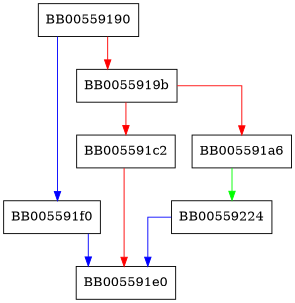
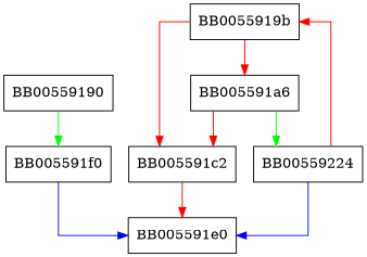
  digraph {
    splines=ortho
    node [shape=box]
    edge [color=red]
    BB00559190
    BB005591f0
    BB0055919b
    BB005591e0
    BB005591c2
    BB005591a6
    BB00559224
-   BB00559190 -> BB005591f0 [color=blue]
-   BB00559190 -> BB0055919b
+   BB00559190 -> BB005591f0 [color=green]
+   BB00559224 -> BB0055919b
    BB005591f0 -> BB005591e0 [color=blue]
    BB0055919b -> BB005591c2
    BB0055919b -> BB005591a6
    BB005591c2 -> BB005591e0
+   BB005591a6 -> BB005591c2
    BB005591a6 -> BB00559224 [color=green]
    BB00559224 -> BB005591e0 [color=blue]
  }
